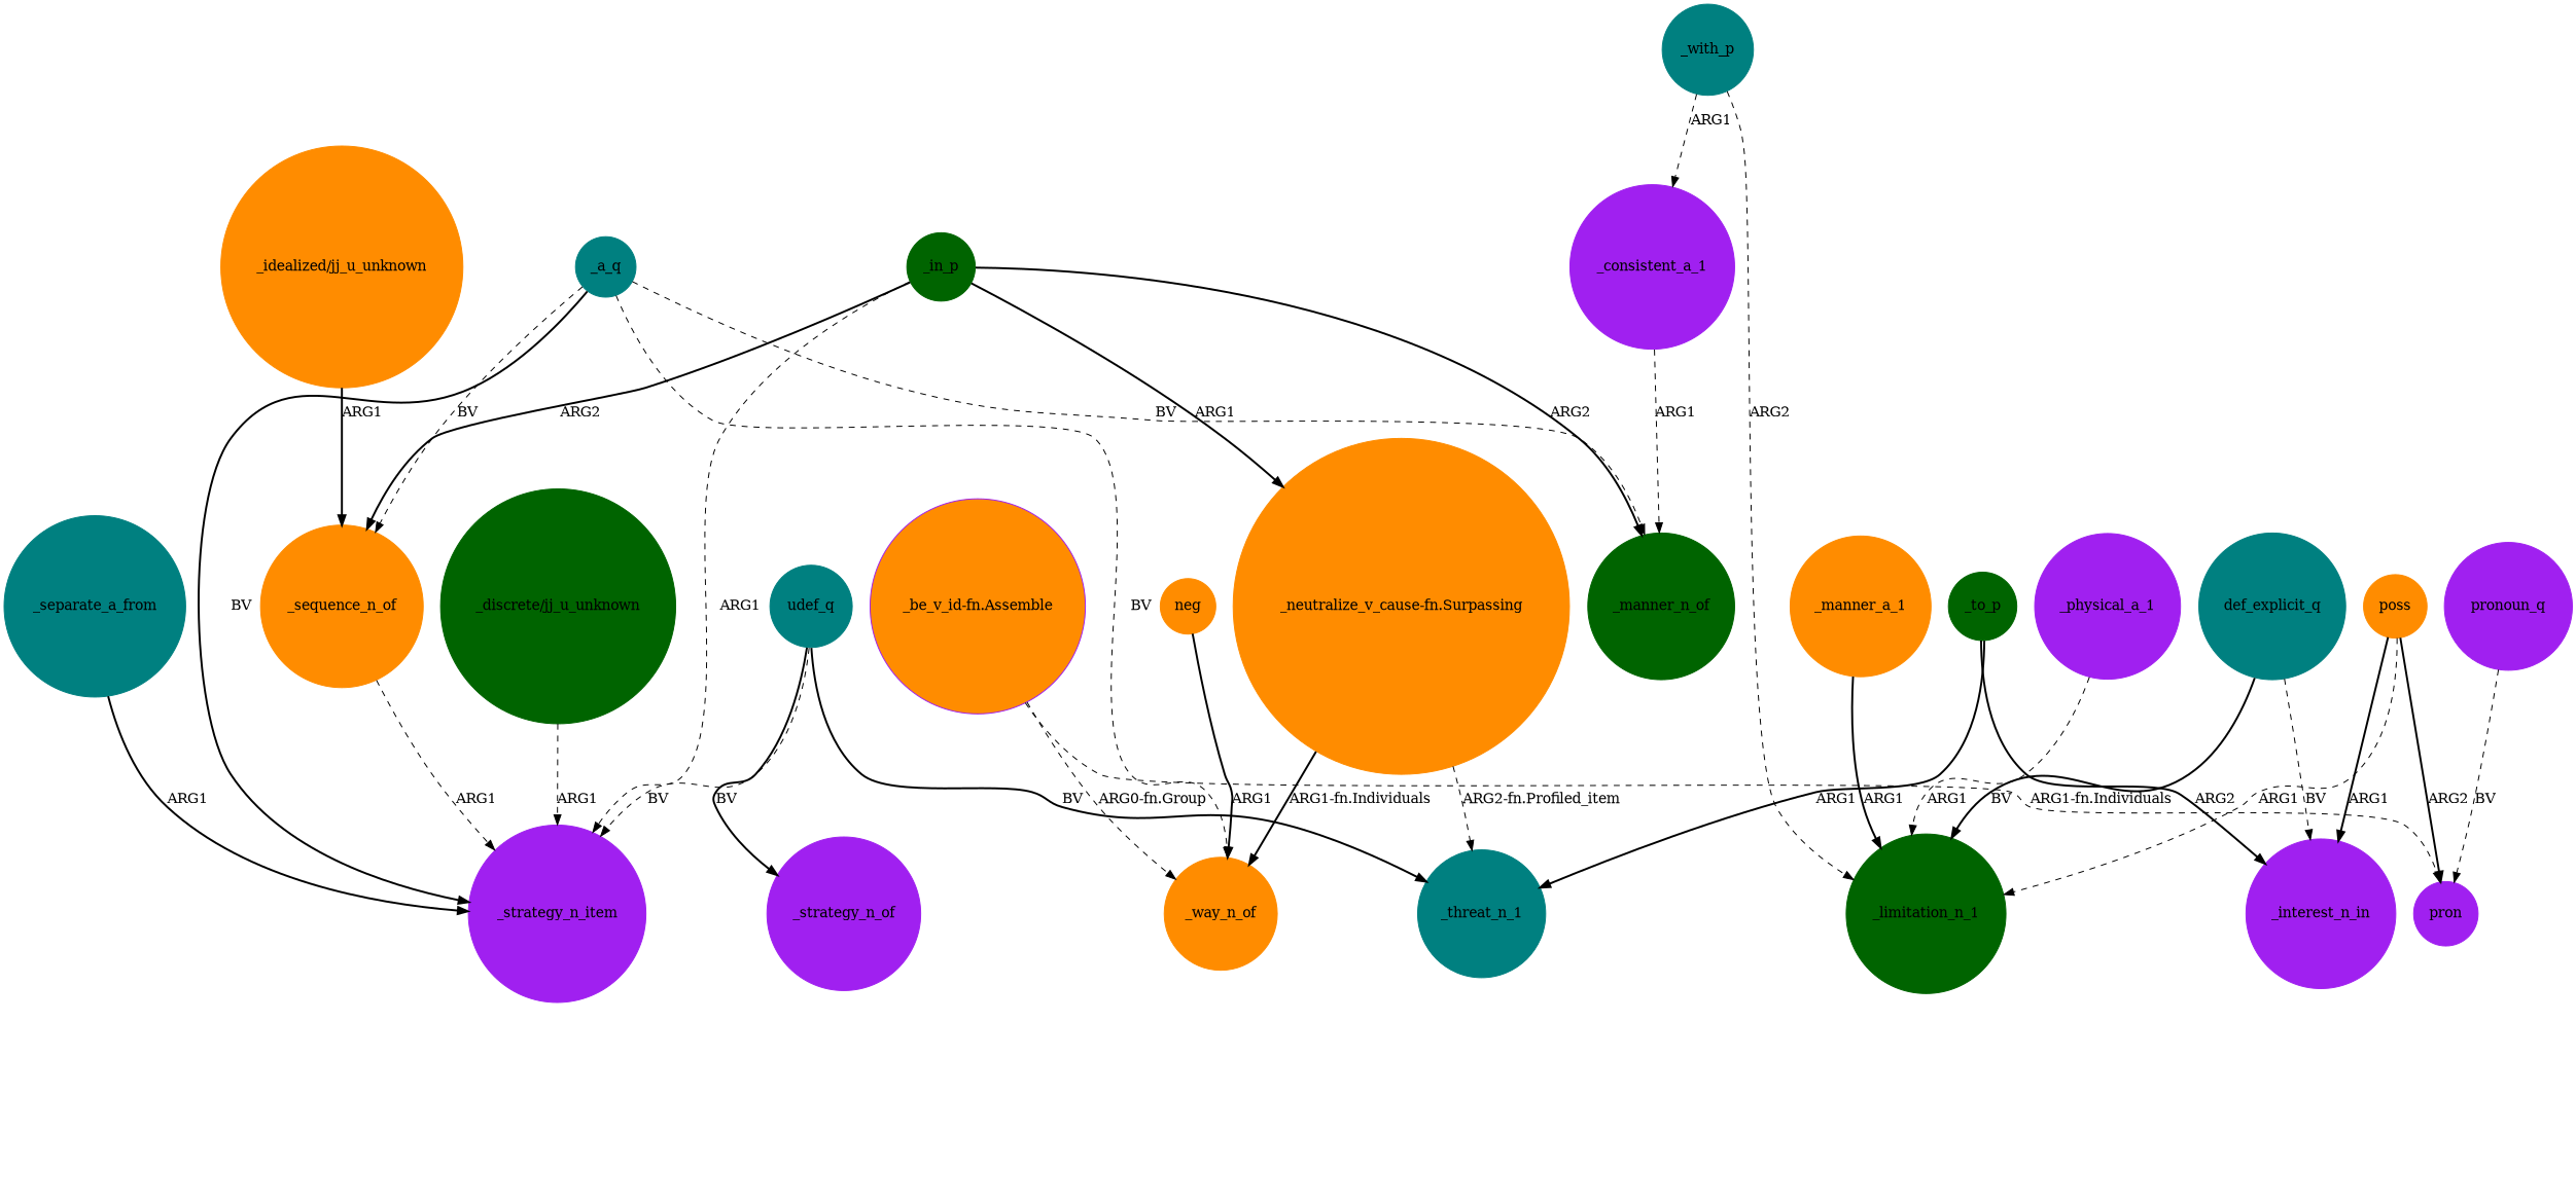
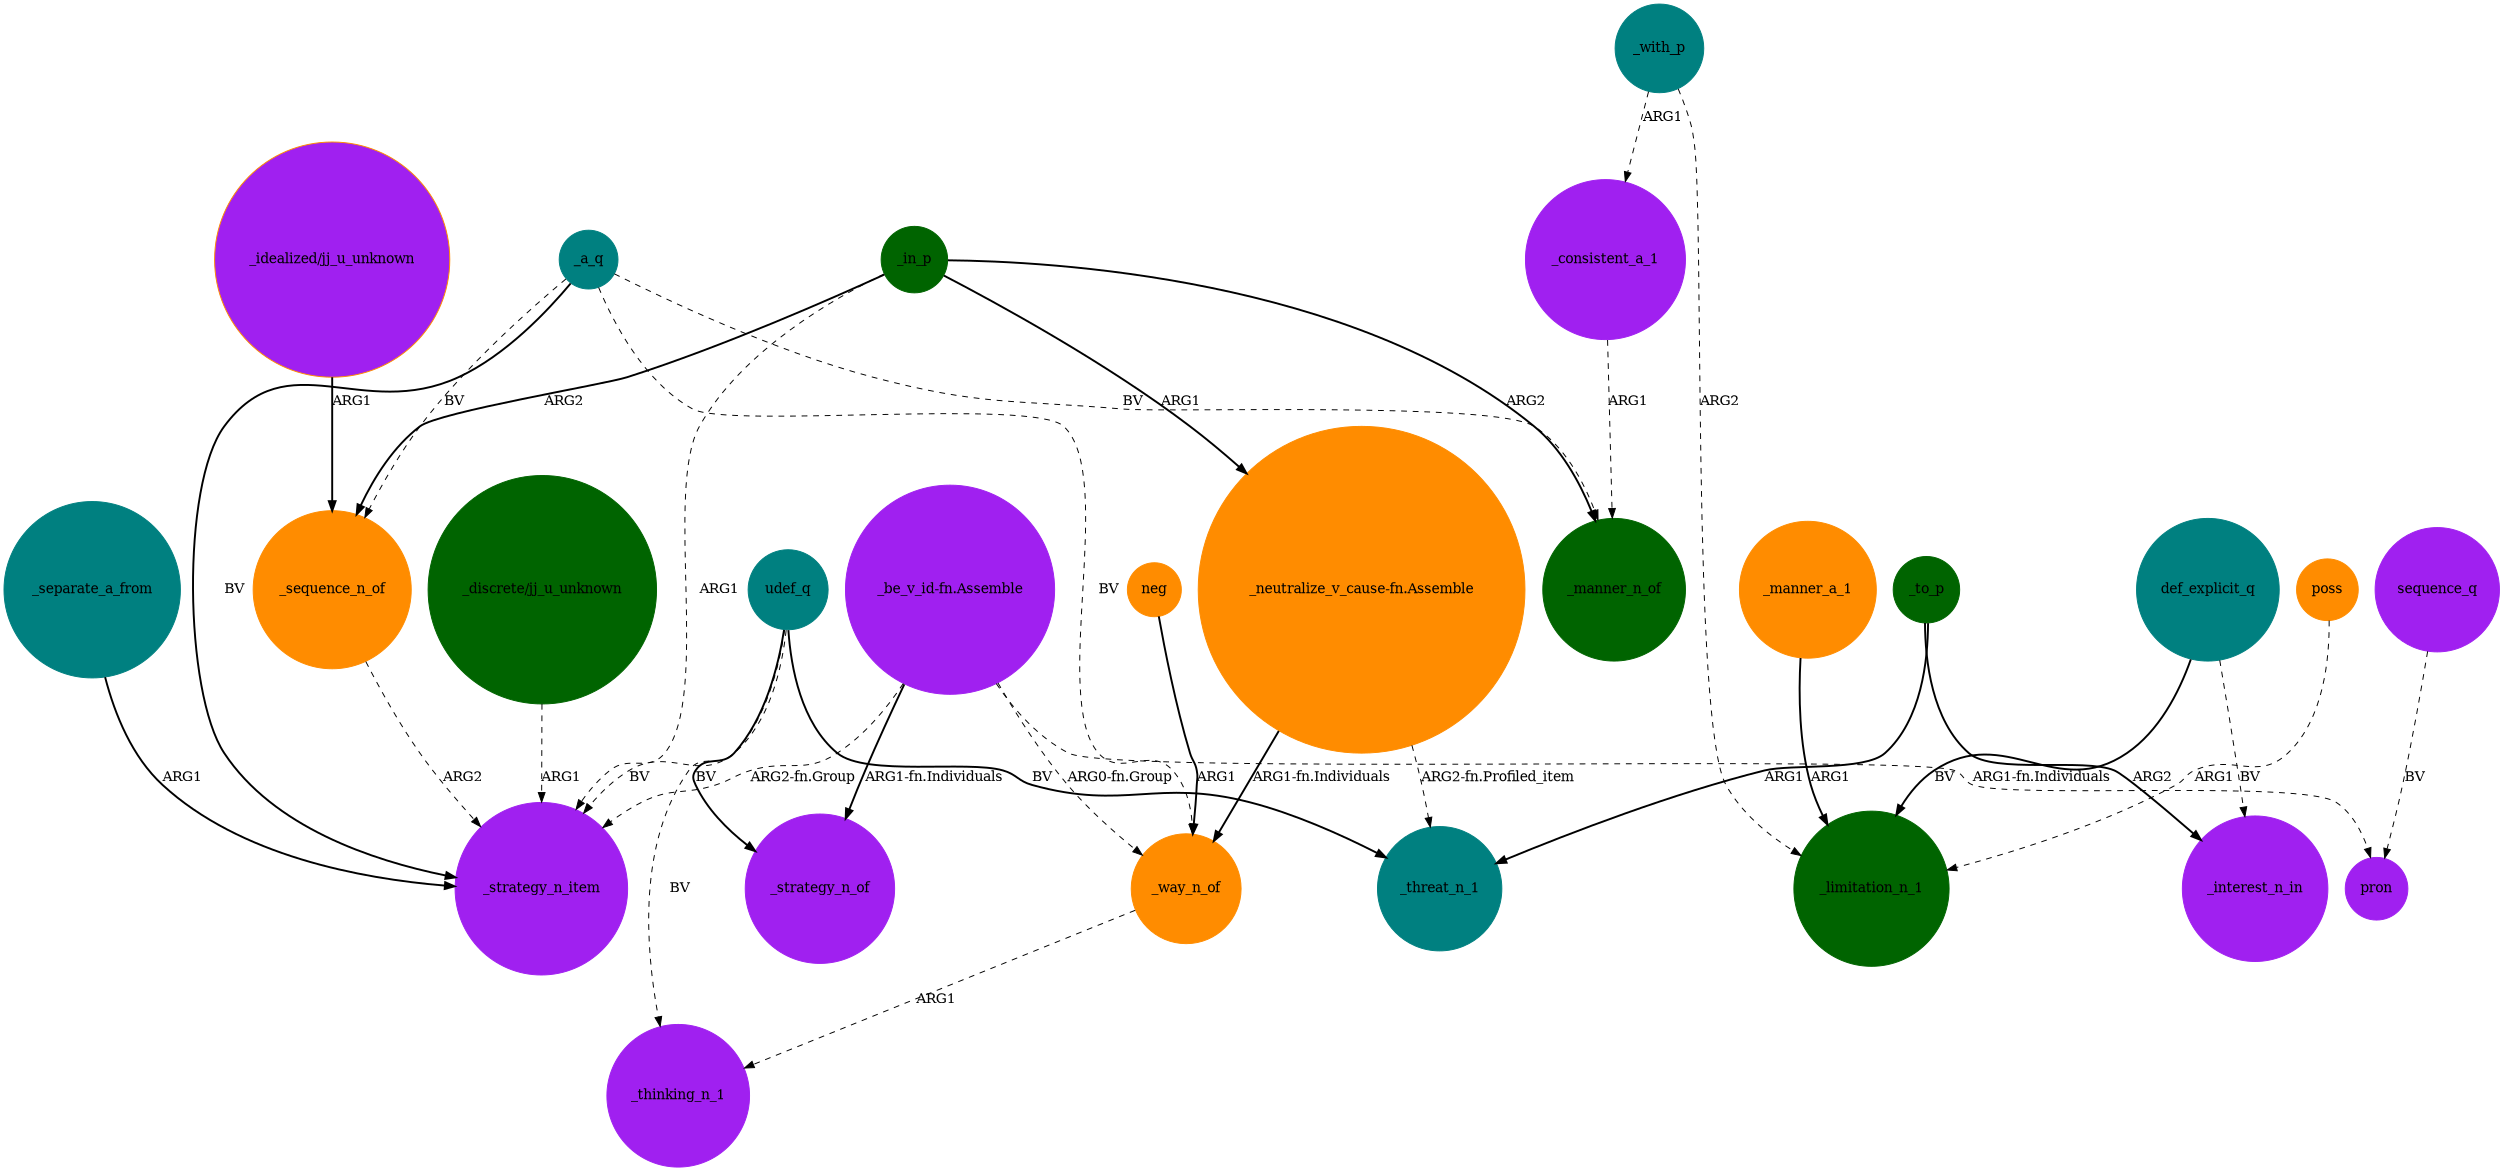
  digraph {
    node [color=purple shape=circle style=filled]
    edge [style=dashed]
    _in_p [color=darkgreen]
    n2 [label=_strategy_n_item]
    _sequence_n_of [color=darkorange]
    _manner_n_of [color=darkgreen]
-   "_neutralize_v_cause-fn.Surpassing" [color=darkorange]
+   "_neutralize_v_cause-fn.Surpassing" [color=darkorange label="_neutralize_v_cause-fn.Assemble"]
    _way_n_of [color=darkorange]
    _threat_n_1 [color=teal]
    _a_q [color=teal]
-   "_be_v_id-fn.Assemble" [fillcolor=darkorange]
+   _thinking_n_1
+   "_be_v_id-fn.Assemble"
    pron
    _strategy_n_of
    udef_q [color=teal]
    _to_p [color=darkgreen]
    _interest_n_in
    def_explicit_q [color=teal]
    _limitation_n_1 [color=darkgreen]
    _consistent_a_1
    _with_p [color=teal]
-   pronoun_q
+   pronoun_q [label=sequence_q]
    poss [color=darkorange]
-   "_idealized/jj_u_unknown" [color=darkorange]
+   "_idealized/jj_u_unknown" [color=darkorange fillcolor=purple]
    neg [color=darkorange]
    "_discrete/jj_u_unknown" [color=darkgreen]
    n25 [color=darkorange label=_manner_a_1]
    _separate_a_from [color=teal]
-   _physical_a_1
    _in_p -> n2 [label=ARG1]
    _in_p -> _sequence_n_of [label=ARG2 style=bold]
    _in_p -> _manner_n_of [label=ARG2 style=bold]
    _in_p -> "_neutralize_v_cause-fn.Surpassing" [label=ARG1 style=bold]
-   _sequence_n_of -> n2 [label=ARG1]
+   _sequence_n_of -> n2 [label=ARG2]
    "_neutralize_v_cause-fn.Surpassing" -> _way_n_of [label="ARG1-fn.Individuals" style=bold]
    "_neutralize_v_cause-fn.Surpassing" -> _threat_n_1 [label="ARG2-fn.Profiled_item"]
+   _way_n_of -> _thinking_n_1 [label=ARG1]
    _a_q -> n2 [label=BV style=bold]
    _a_q -> _sequence_n_of [label=BV]
    _a_q -> _manner_n_of [label=BV]
    _a_q -> _way_n_of [label=BV]
+   "_be_v_id-fn.Assemble" -> n2 [label="ARG2-fn.Group"]
    "_be_v_id-fn.Assemble" -> _way_n_of [label="ARG0-fn.Group"]
    "_be_v_id-fn.Assemble" -> pron [label="ARG1-fn.Individuals"]
+   "_be_v_id-fn.Assemble" -> _strategy_n_of [label="ARG1-fn.Individuals" style=bold]
    udef_q -> n2 [label=BV]
    udef_q -> _threat_n_1 [label=BV style=bold]
+   udef_q -> _thinking_n_1 [label=BV]
    udef_q -> _strategy_n_of [label=BV style=bold]
    _to_p -> _threat_n_1 [label=ARG1 style=bold]
    _to_p -> _interest_n_in [label=ARG2 style=bold]
    def_explicit_q -> _interest_n_in [label=BV]
    def_explicit_q -> _limitation_n_1 [label=BV style=bold]
    _consistent_a_1 -> _manner_n_of [label=ARG1]
    _with_p -> _limitation_n_1 [label=ARG2]
    _with_p -> _consistent_a_1 [label=ARG1]
    pronoun_q -> pron [label=BV]
-   poss -> pron [label=ARG2 style=bold]
-   poss -> _interest_n_in [label=ARG1 style=bold]
    poss -> _limitation_n_1 [label=ARG1]
    "_idealized/jj_u_unknown" -> _sequence_n_of [label=ARG1 style=bold]
    neg -> _way_n_of [label=ARG1 style=bold]
    "_discrete/jj_u_unknown" -> n2 [label=ARG1]
    n25 -> _limitation_n_1 [label=ARG1 style=bold]
    _separate_a_from -> n2 [label=ARG1 style=bold]
-   _physical_a_1 -> _limitation_n_1 [label=ARG1]
  }
